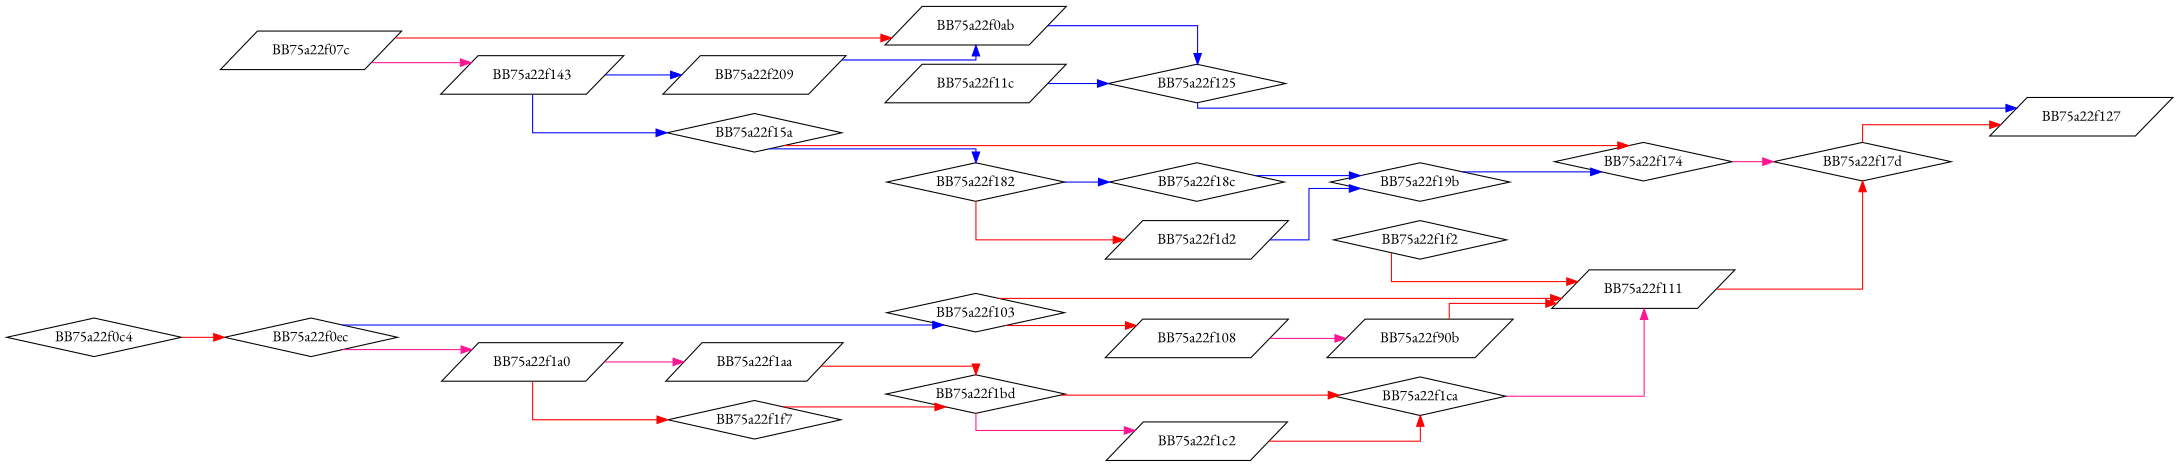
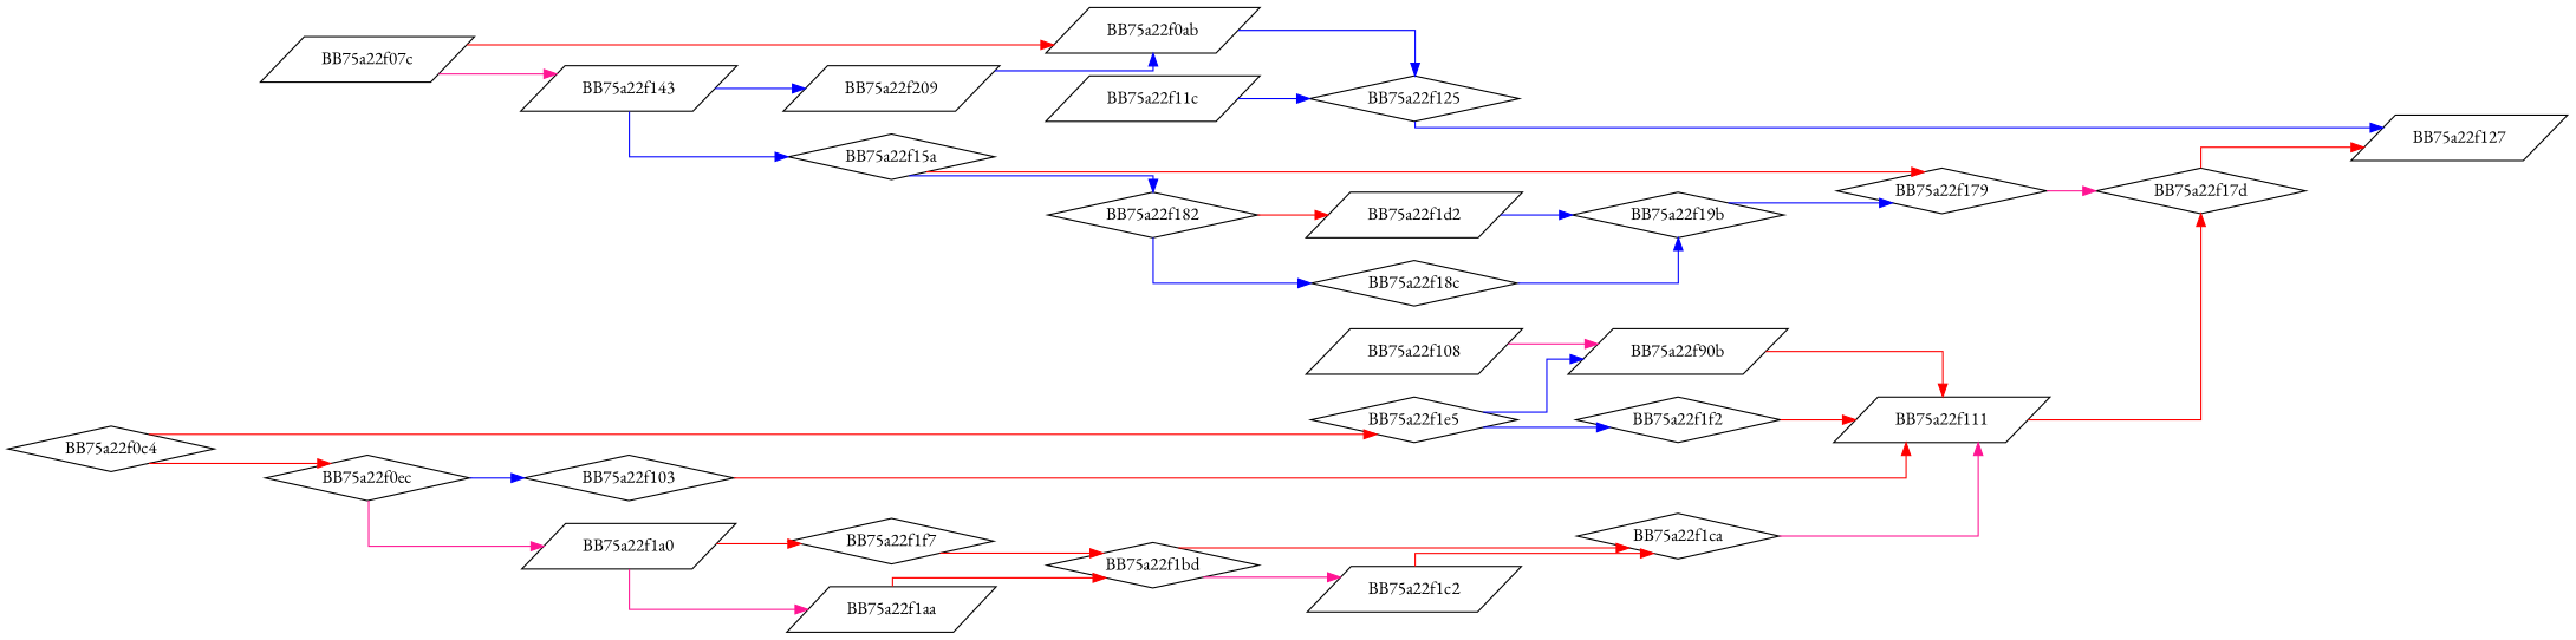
  digraph {
    fontname="EB Garamond"
    rankdir=LR
    splines=ortho
    node [fontname="EB Garamond" shape=diamond]
    edge [color=red fontname="EB Garamond"]
    BB75a22f07c [shape=parallelogram]
    BB75a22f143 [shape=parallelogram]
    BB75a22f0ab [shape=parallelogram]
    BB75a22f209 [shape=parallelogram]
    BB75a22f15a
    BB75a22f125
    BB75a22f182
-   BB75a22f174
+   BB75a22f174 [label=BB75a22f179]
    BB75a22f127 [shape=parallelogram]
    BB75a22f11c [shape=parallelogram]
    BB75a22f0c4
+   BB75a22f1e5
    BB75a22f0ec
    n14 [label=BB75a22f90b shape=parallelogram]
    BB75a22f1f2
    BB75a22f1a0 [shape=parallelogram]
    BB75a22f103
    BB75a22f111 [shape=parallelogram]
    BB75a22f1f7
    BB75a22f1aa [shape=parallelogram]
    BB75a22f108 [shape=parallelogram]
    BB75a22f1bd
    BB75a22f17d
    BB75a22f1d2 [shape=parallelogram]
    BB75a22f18c
    BB75a22f19b
    BB75a22f1ca
    BB75a22f1c2 [shape=parallelogram]
    BB75a22f07c -> BB75a22f143 [color=deeppink]
    BB75a22f07c -> BB75a22f0ab
    BB75a22f143 -> BB75a22f209 [color=blue]
    BB75a22f143 -> BB75a22f15a [color=blue]
    BB75a22f0ab -> BB75a22f125 [color=blue]
    BB75a22f209 -> BB75a22f0ab [color=blue]
    BB75a22f15a -> BB75a22f182 [color=blue]
    BB75a22f15a -> BB75a22f174
    BB75a22f125 -> BB75a22f127 [color=blue]
    BB75a22f182 -> BB75a22f1d2
    BB75a22f182 -> BB75a22f18c [color=blue]
    BB75a22f174 -> BB75a22f17d [color=deeppink]
    BB75a22f11c -> BB75a22f125 [color=blue]
+   BB75a22f0c4 -> BB75a22f1e5
    BB75a22f0c4 -> BB75a22f0ec
+   BB75a22f1e5 -> n14 [color=blue]
+   BB75a22f1e5 -> BB75a22f1f2 [color=blue]
    BB75a22f0ec -> BB75a22f1a0 [color=deeppink]
    BB75a22f0ec -> BB75a22f103 [color=blue]
    n14 -> BB75a22f111
    BB75a22f1f2 -> BB75a22f111
    BB75a22f1a0 -> BB75a22f1f7
    BB75a22f1a0 -> BB75a22f1aa [color=deeppink]
    BB75a22f103 -> BB75a22f111
-   BB75a22f103 -> BB75a22f108
    BB75a22f111 -> BB75a22f17d
    BB75a22f1f7 -> BB75a22f1bd
    BB75a22f1aa -> BB75a22f1bd
    BB75a22f108 -> n14 [color=deeppink]
    BB75a22f1bd -> BB75a22f1ca
    BB75a22f1bd -> BB75a22f1c2 [color=deeppink]
    BB75a22f17d -> BB75a22f127
    BB75a22f1d2 -> BB75a22f19b [color=blue]
    BB75a22f18c -> BB75a22f19b [color=blue]
    BB75a22f19b -> BB75a22f174 [color=blue]
    BB75a22f1ca -> BB75a22f111 [color=deeppink]
    BB75a22f1c2 -> BB75a22f1ca
  }
